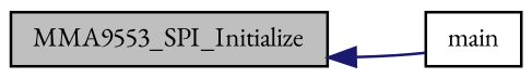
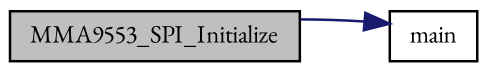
  digraph {
    rankdir=LR
    fontname="EB Garamond"
    node [color=black fontname="EB Garamond" fontsize=10 shape=record style=filled]
    n1 [fillcolor=grey75 fontcolor=black height=0.2 label=MMA9553_SPI_Initialize width=0.4]
    n2 [fillcolor=white height=0.2 label=main width=0.4]
-   n1 -> n2 [color=midnightblue dir=back fontname="EB Garamond" fontsize=10 labelfontname=Helvetica labelfontsize=10 style=solid]
+   n2 -> n1 [color=midnightblue dir=back fontname="EB Garamond" fontsize=10 labelfontname=Helvetica labelfontsize=10 style=solid]
  }
